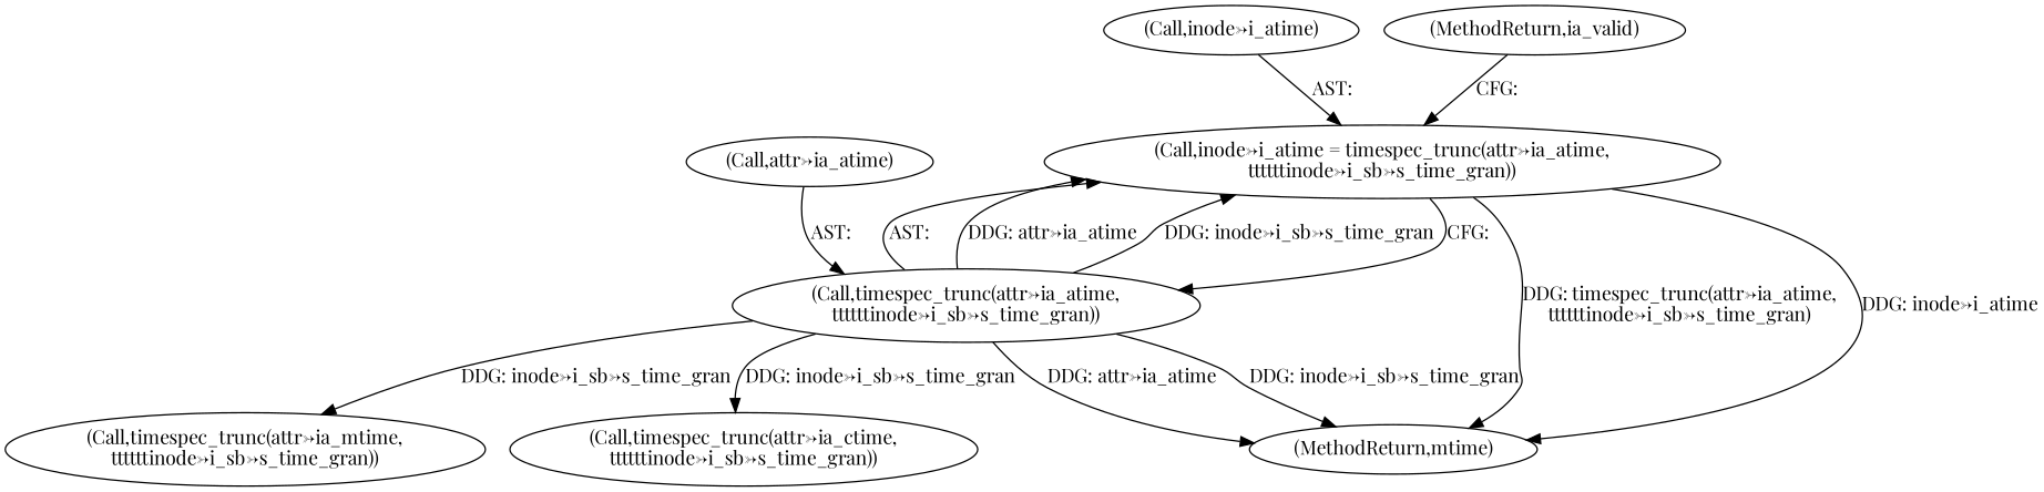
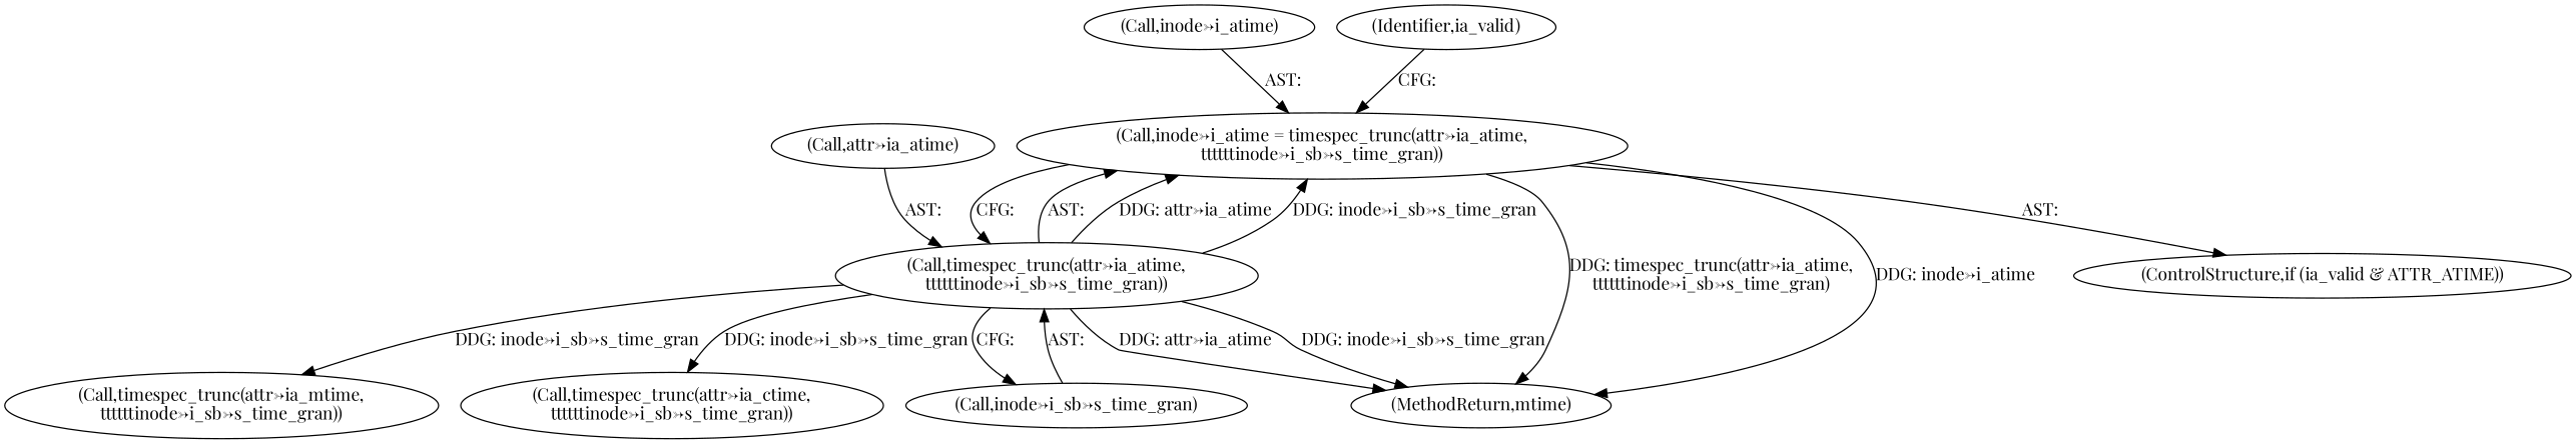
  digraph {
    fontname="Playfair Display"
    node [fontname="Playfair Display"]
    edge [fontname="Playfair Display"]
    n1 [label="(Call,inode->i_atime = timespec_trunc(attr->ia_atime,\n\t\t\t\t\t\tinode->i_sb->s_time_gran))"]
    n2 [label="(Call,timespec_trunc(attr->ia_atime,\n\t\t\t\t\t\tinode->i_sb->s_time_gran))"]
+   n3 [label="(ControlStructure,if (ia_valid & ATTR_ATIME))"]
    n4 [label="(MethodReturn,mtime)"]
    n5 [label="(Call,timespec_trunc(attr->ia_mtime,\n\t\t\t\t\t\tinode->i_sb->s_time_gran))"]
    n6 [label="(Call,timespec_trunc(attr->ia_ctime,\n\t\t\t\t\t\tinode->i_sb->s_time_gran))"]
+   n7 [label="(Call,inode->i_sb->s_time_gran)"]
    n8 [label="(Call,inode->i_atime)"]
-   n9 [label="(MethodReturn,ia_valid)"]
+   n9 [label="(Identifier,ia_valid)"]
    n10 [label="(Call,attr->ia_atime)"]
    n1 -> n2 [label="CFG: "]
+   n1 -> n3 [label="AST: "]
    n1 -> n4 [label="DDG: timespec_trunc(attr->ia_atime,\n\t\t\t\t\t\tinode->i_sb->s_time_gran)"]
    n1 -> n4 [label="DDG: inode->i_atime"]
    n2 -> n1 [label="AST: "]
    n2 -> n1 [label="DDG: attr->ia_atime"]
    n2 -> n1 [label="DDG: inode->i_sb->s_time_gran"]
    n2 -> n4 [label="DDG: attr->ia_atime"]
    n2 -> n4 [label="DDG: inode->i_sb->s_time_gran"]
    n2 -> n5 [label="DDG: inode->i_sb->s_time_gran"]
    n2 -> n6 [label="DDG: inode->i_sb->s_time_gran"]
+   n2 -> n7 [label="CFG: "]
+   n7 -> n2 [label="AST: "]
    n8 -> n1 [label="AST: "]
    n9 -> n1 [label="CFG: "]
    n10 -> n2 [label="AST: "]
  }
